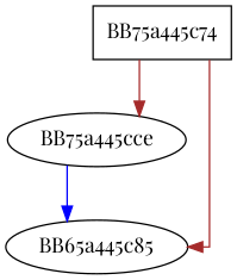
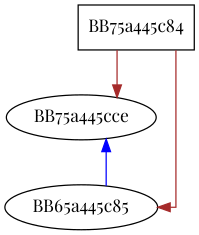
  digraph {
    fontname="Playfair Display"
    splines=ortho
    node [fontname="Playfair Display" shape=ellipse]
    edge [color=brown fontname="Playfair Display"]
-   BB75a445c74 [shape=box]
+   BB75a445c74 [shape=box label=BB75a445c84]
    BB75a445cce
    n3 [label=BB65a445c85]
    BB75a445c74 -> BB75a445cce
    BB75a445c74 -> n3
-   BB75a445cce -> n3 [color=blue]
+   n3 -> BB75a445cce [color=blue]
  }
